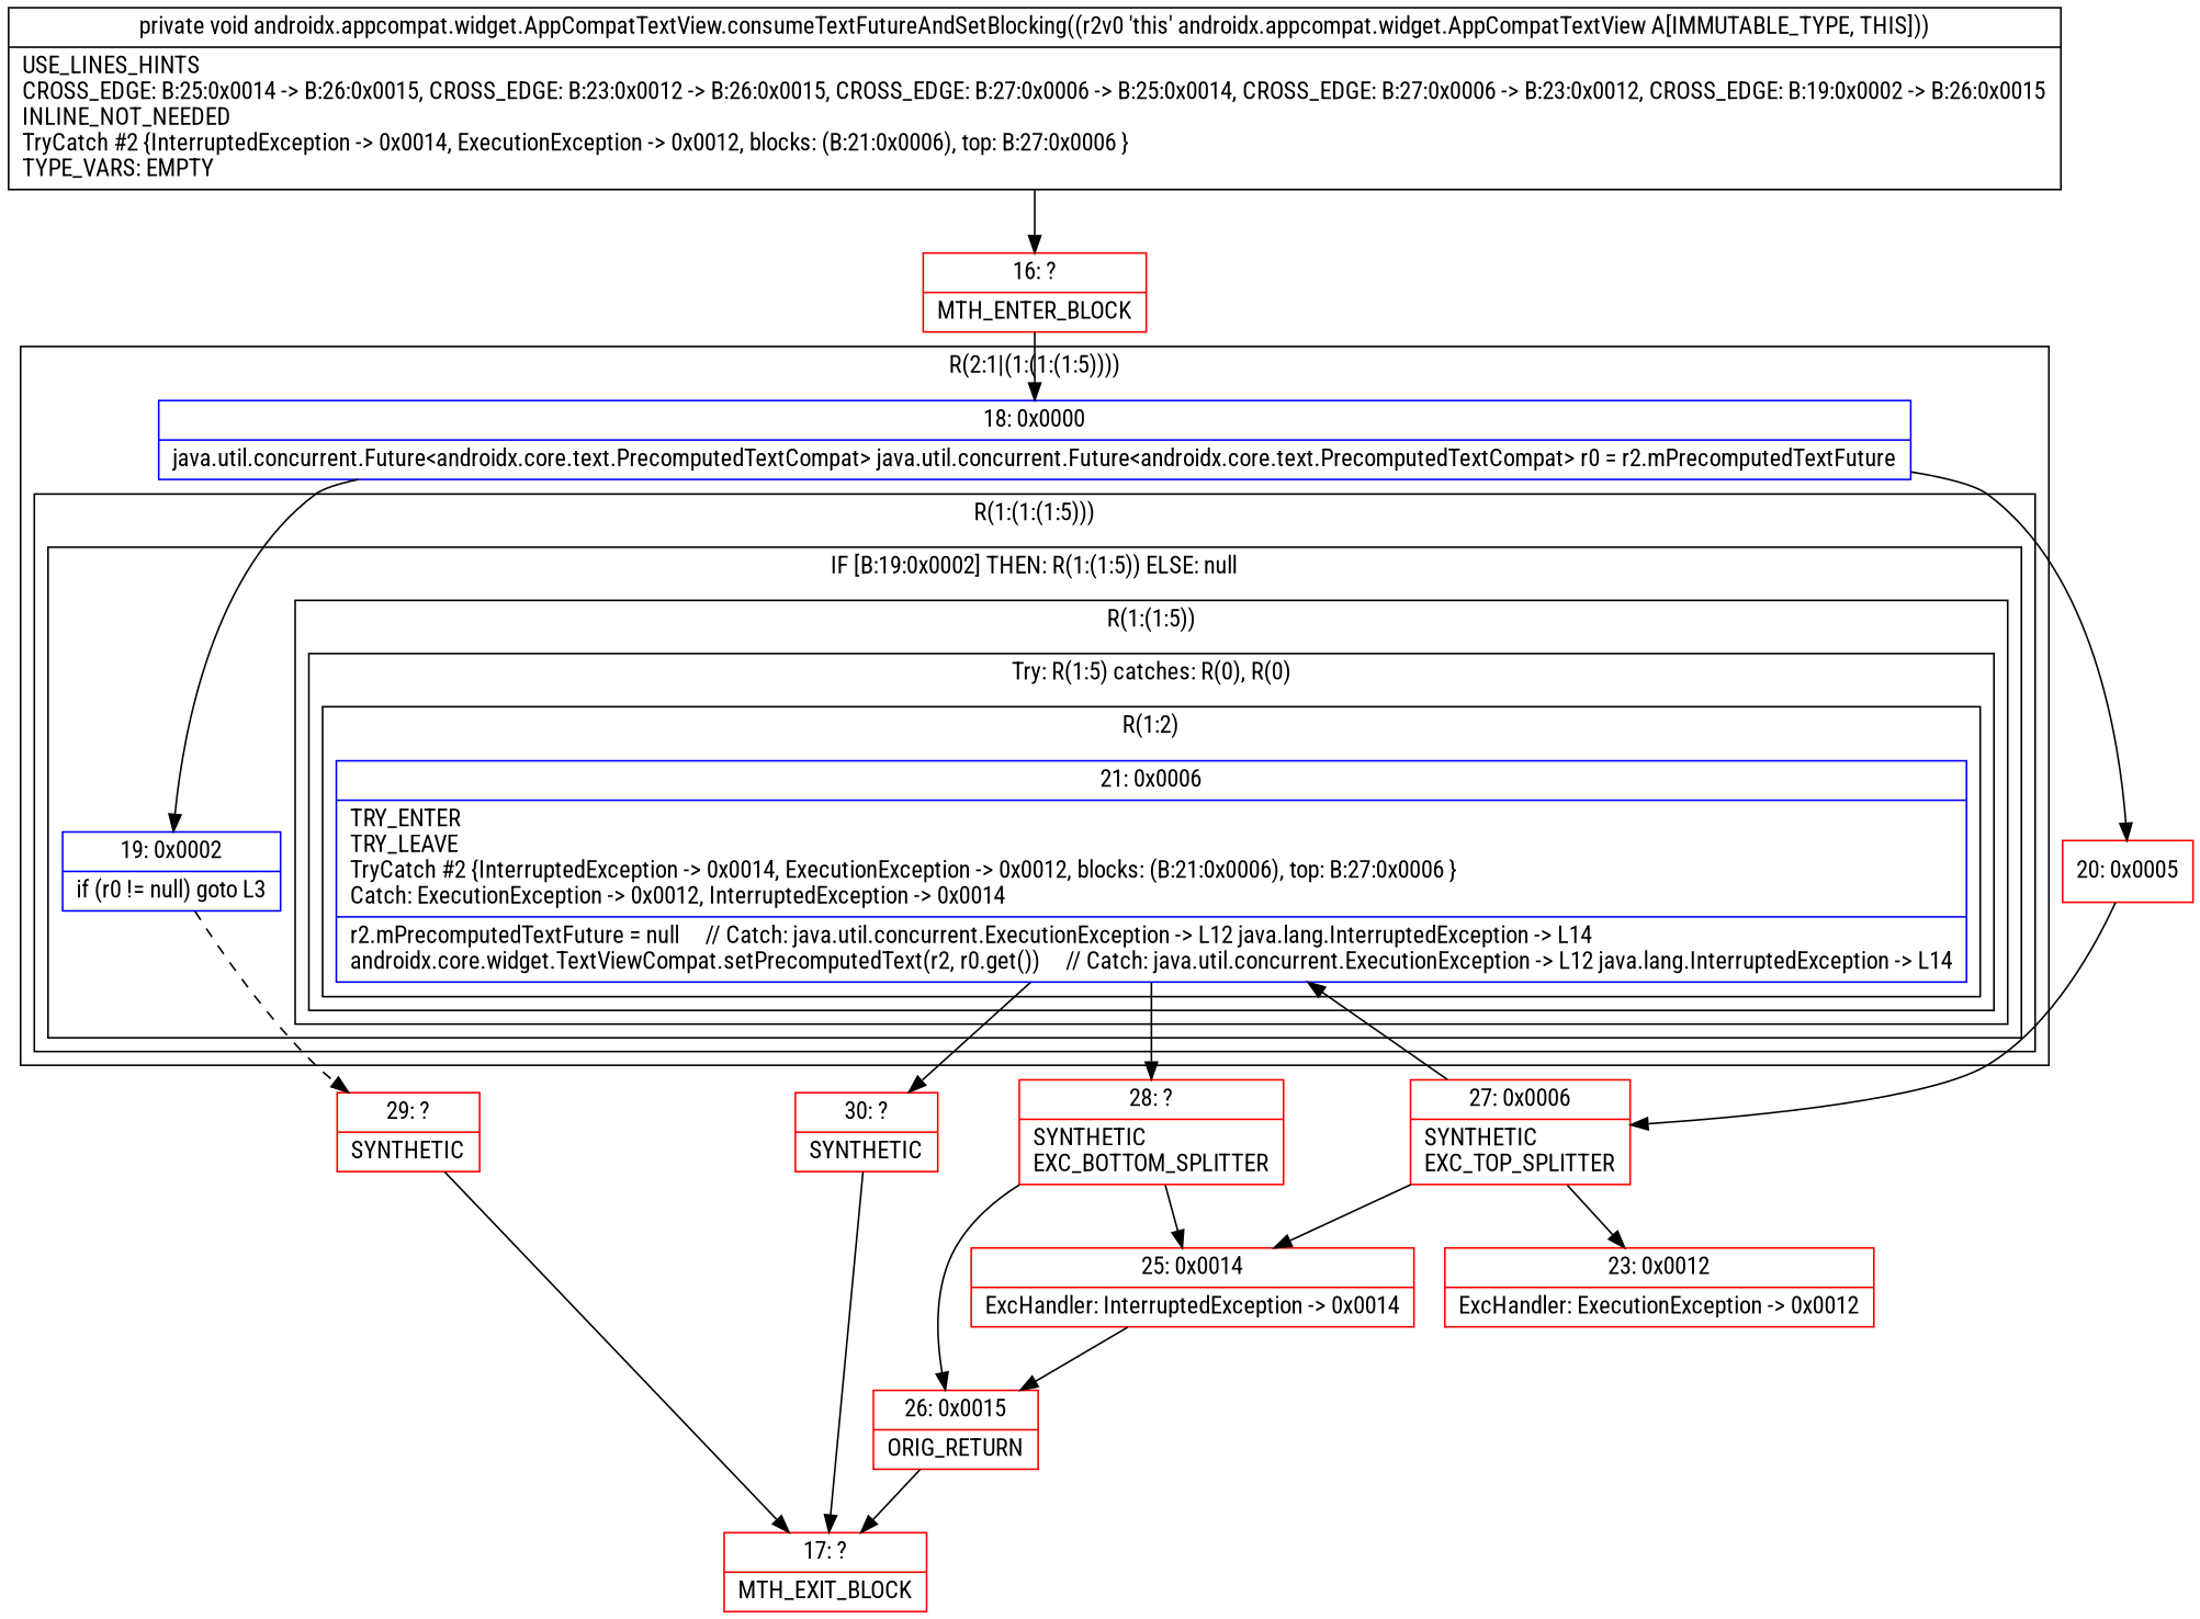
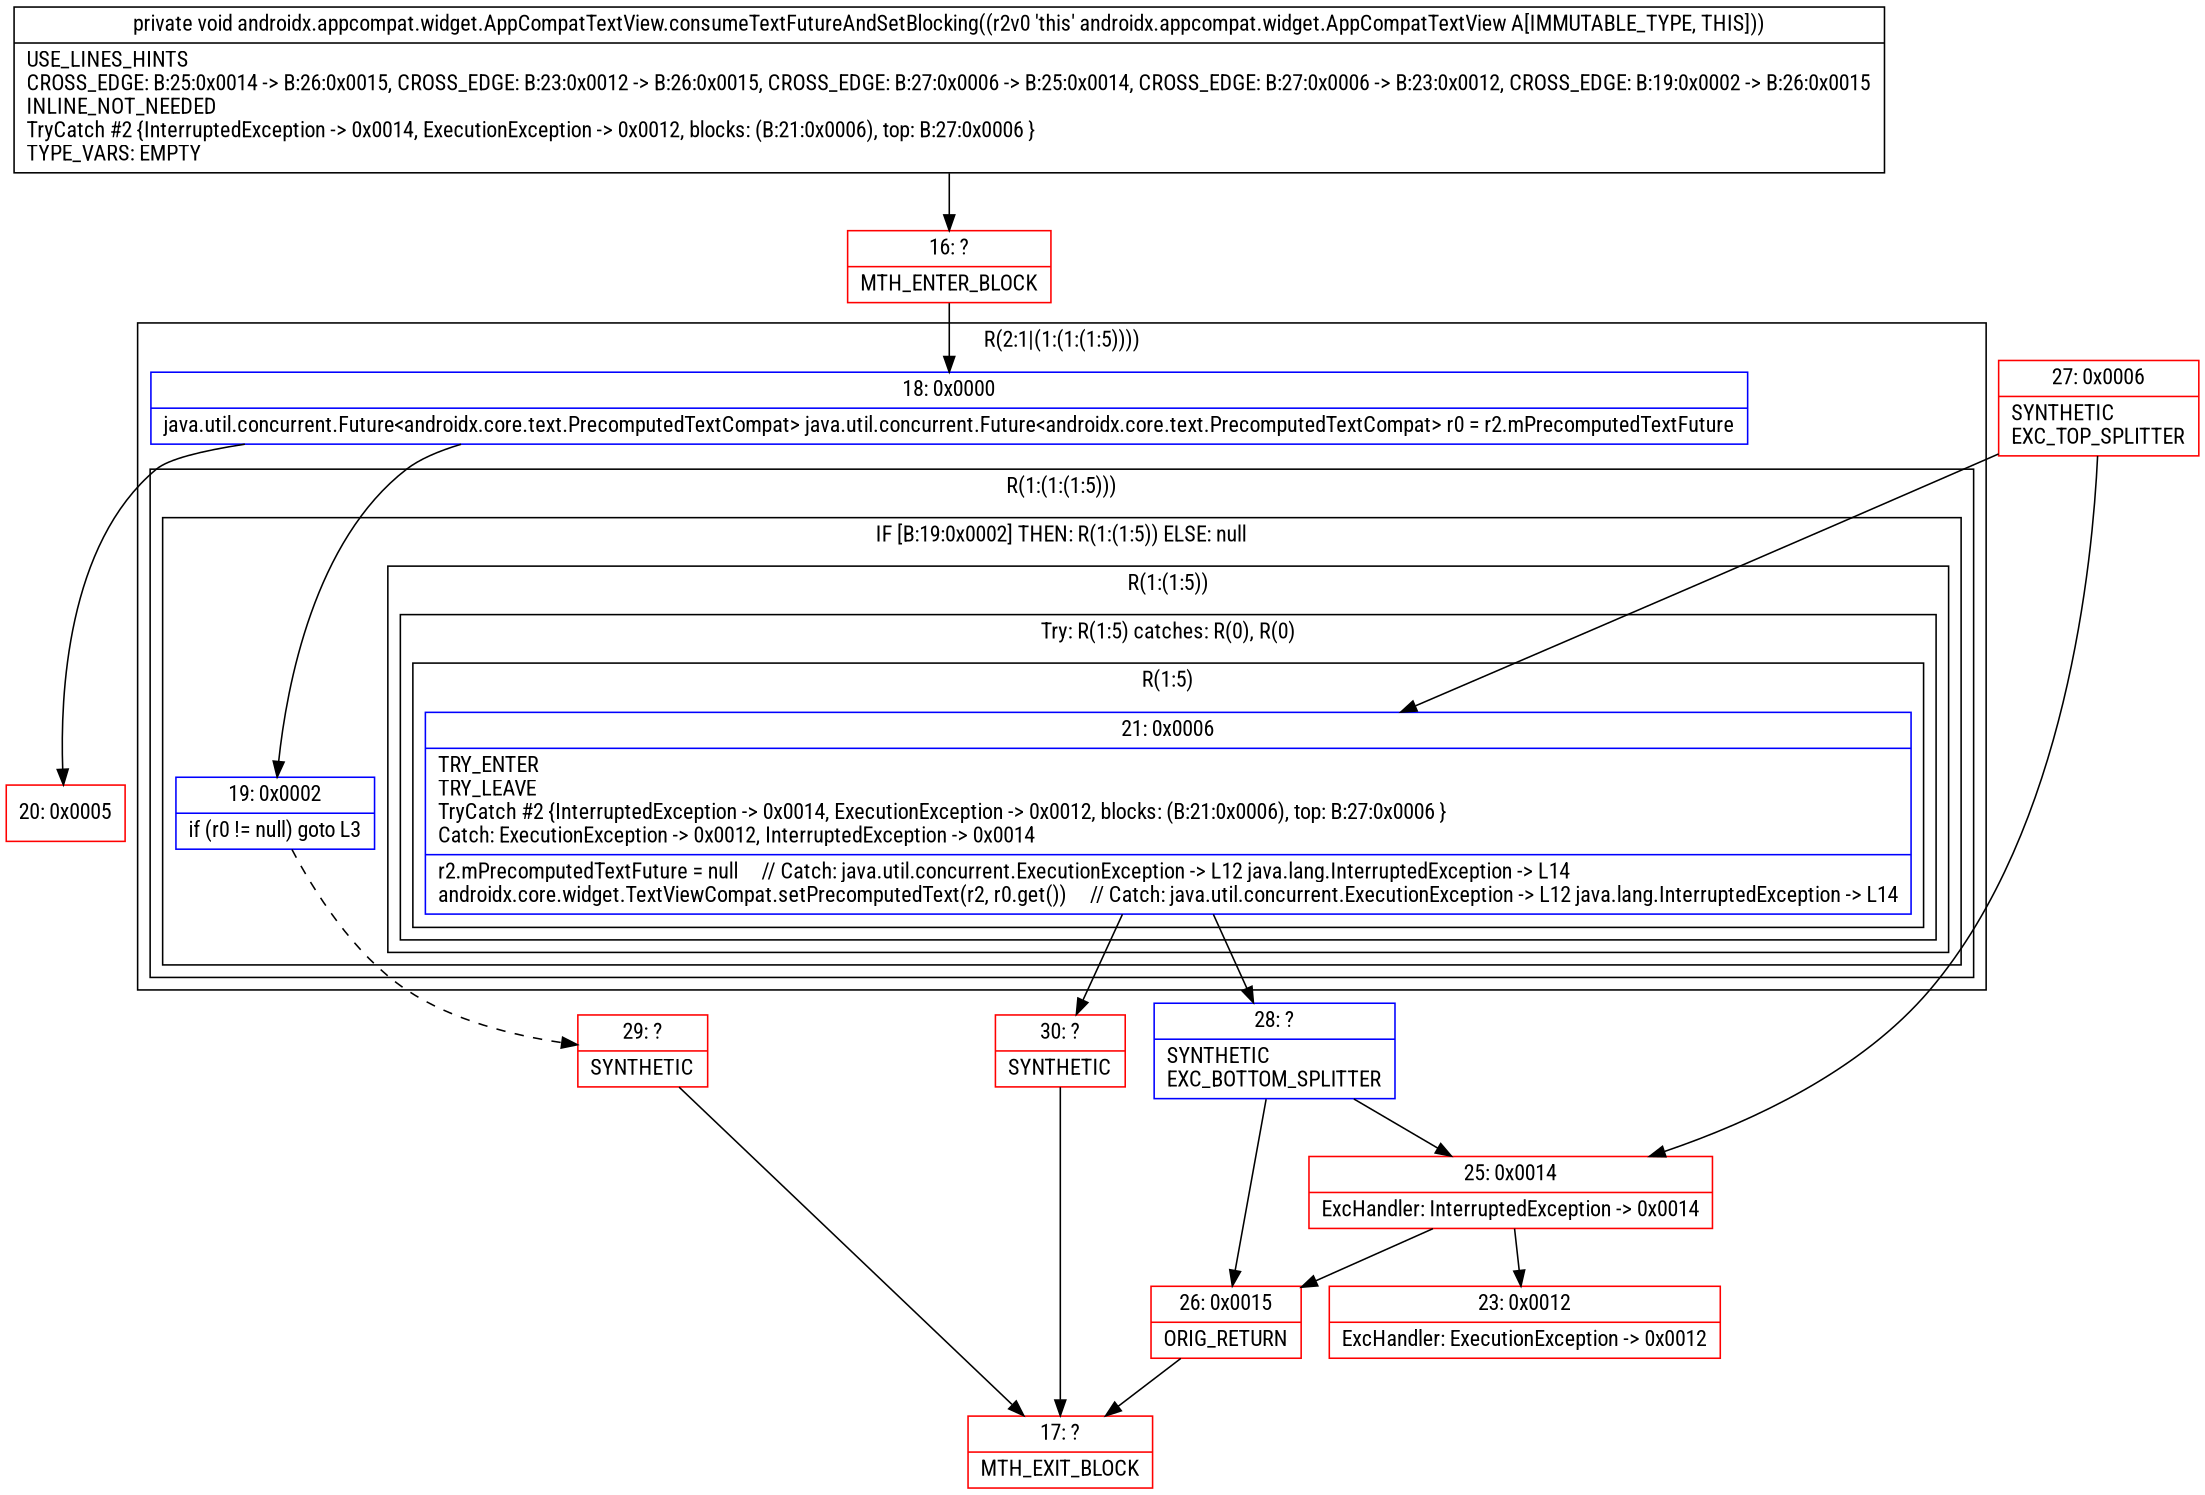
  digraph {
    fontname="Roboto Condensed"
    node [color=red fontname="Roboto Condensed" shape=record]
    edge [fontname="Roboto Condensed"]
    n1 [color=blue label="{21\:\ 0x0006|TRY_ENTER\lTRY_LEAVE\lTryCatch #2 \{InterruptedException \-\> 0x0014, ExecutionException \-\> 0x0012, blocks: (B:21:0x0006), top: B:27:0x0006 \}\lCatch: ExecutionException \-\> 0x0012, InterruptedException \-\> 0x0014\l|r2.mPrecomputedTextFuture = null     \/\/ Catch: java.util.concurrent.ExecutionException \-\> L12 java.lang.InterruptedException \-\> L14\landroidx.core.widget.TextViewCompat.setPrecomputedText(r2, r0.get())     \/\/ Catch: java.util.concurrent.ExecutionException \-\> L12 java.lang.InterruptedException \-\> L14\l}"]
    n2 [color=blue label="{19\:\ 0x0002|if (r0 != null) goto L3\l}"]
    n3 [color=blue label="{18\:\ 0x0000|java.util.concurrent.Future\<androidx.core.text.PrecomputedTextCompat\> java.util.concurrent.Future\<androidx.core.text.PrecomputedTextCompat\> r0 = r2.mPrecomputedTextFuture\l}"]
-   n4 [label="{28\:\ ?|SYNTHETIC\lEXC_BOTTOM_SPLITTER\l}"]
+   n4 [color=blue label="{28\:\ ?|SYNTHETIC\lEXC_BOTTOM_SPLITTER\l}"]
    n5 [label="{30\:\ ?|SYNTHETIC\l}"]
    n6 [label="{29\:\ ?|SYNTHETIC\l}"]
    n7 [label="{20\:\ 0x0005}"]
    n8 [label="{27\:\ 0x0006|SYNTHETIC\lEXC_TOP_SPLITTER\l}"]
    n9 [label="{17\:\ ?|MTH_EXIT_BLOCK\l}"]
    n10 [label="{25\:\ 0x0014|ExcHandler: InterruptedException \-\> 0x0014\l}"]
    n11 [label="{26\:\ 0x0015|ORIG_RETURN\l}"]
    n12 [label="{16\:\ ?|MTH_ENTER_BLOCK\l}"]
    n13 [label="{23\:\ 0x0012|ExcHandler: ExecutionException \-\> 0x0012\l}"]
    n14 [label="{private void androidx.appcompat.widget.AppCompatTextView.consumeTextFutureAndSetBlocking((r2v0 'this' androidx.appcompat.widget.AppCompatTextView A[IMMUTABLE_TYPE, THIS]))  | USE_LINES_HINTS\lCROSS_EDGE: B:25:0x0014 \-\> B:26:0x0015, CROSS_EDGE: B:23:0x0012 \-\> B:26:0x0015, CROSS_EDGE: B:27:0x0006 \-\> B:25:0x0014, CROSS_EDGE: B:27:0x0006 \-\> B:23:0x0012, CROSS_EDGE: B:19:0x0002 \-\> B:26:0x0015\lINLINE_NOT_NEEDED\lTryCatch #2 \{InterruptedException \-\> 0x0014, ExecutionException \-\> 0x0012, blocks: (B:21:0x0006), top: B:27:0x0006 \}\lTYPE_VARS: EMPTY\l}" color=""]
    subgraph cluster_1 {
      label="R(2:1|(1:(1:(1:5))))"
      n3
      subgraph cluster_2 {
        label="R(1:(1:(1:5)))"
        subgraph cluster_3 {
          label="IF [B:19:0x0002] THEN: R(1:(1:5)) ELSE: null"
          n2
          subgraph cluster_4 {
            label="R(1:(1:5))"
            subgraph cluster_5 {
              label="Try: R(1:5) catches: R(0), R(0)"
              subgraph cluster_6 {
-               label="R(1:2)"
+               label="R(1:5)"
                n1
              }
              subgraph cluster_7 {
                label="R(0) | ExcHandler: InterruptedException \-\> 0x0014\l"
              }
              subgraph cluster_8 {
                label="R(0) | ExcHandler: ExecutionException \-\> 0x0012\l"
              }
            }
          }
        }
      }
    }
    subgraph cluster_9 {
      label="R(0) | ExcHandler: InterruptedException \-\> 0x0014\l"
    }
    subgraph cluster_10 {
      label="R(0) | ExcHandler: ExecutionException \-\> 0x0012\l"
    }
    n1 -> n4
    n1 -> n5
    n2 -> n6 [style=dashed]
    n3 -> n2
    n3 -> n7
    n4 -> n10
    n4 -> n11
    n5 -> n9
    n6 -> n9
-   n7 -> n8
    n8 -> n1
    n8 -> n10
-   n8 -> n13
+   n10 -> n13
    n10 -> n11
    n11 -> n9
    n12 -> n3
    n14 -> n12
  }
